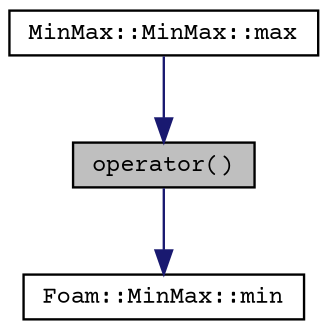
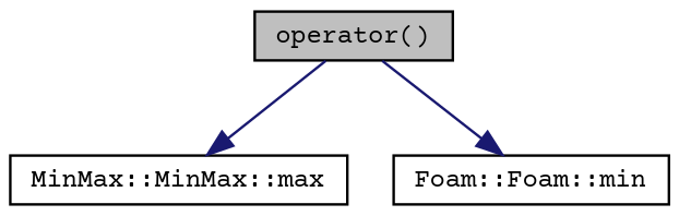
  digraph {
    fontname="Courier Prime"
    rankdir=TB
    node [color=black fontname="Courier Prime" fontsize=10 shape=record]
    edge [color=midnightblue fontname="Courier Prime" fontsize=10 labelfontname=Helvetica labelfontsize=10 style=solid]
    n1 [fillcolor=grey75 fontcolor=black height=0.2 label="operator()" style=filled width=0.4]
    n2 [height=0.2 label="MinMax::MinMax::max" width=0.4]
-   n3 [height=0.2 label="Foam::MinMax::min" width=0.4]
-   n2 -> n1
+   n3 [height=0.2 label="Foam::Foam::min" width=0.4]
+   n1 -> n2
    n1 -> n3
  }
